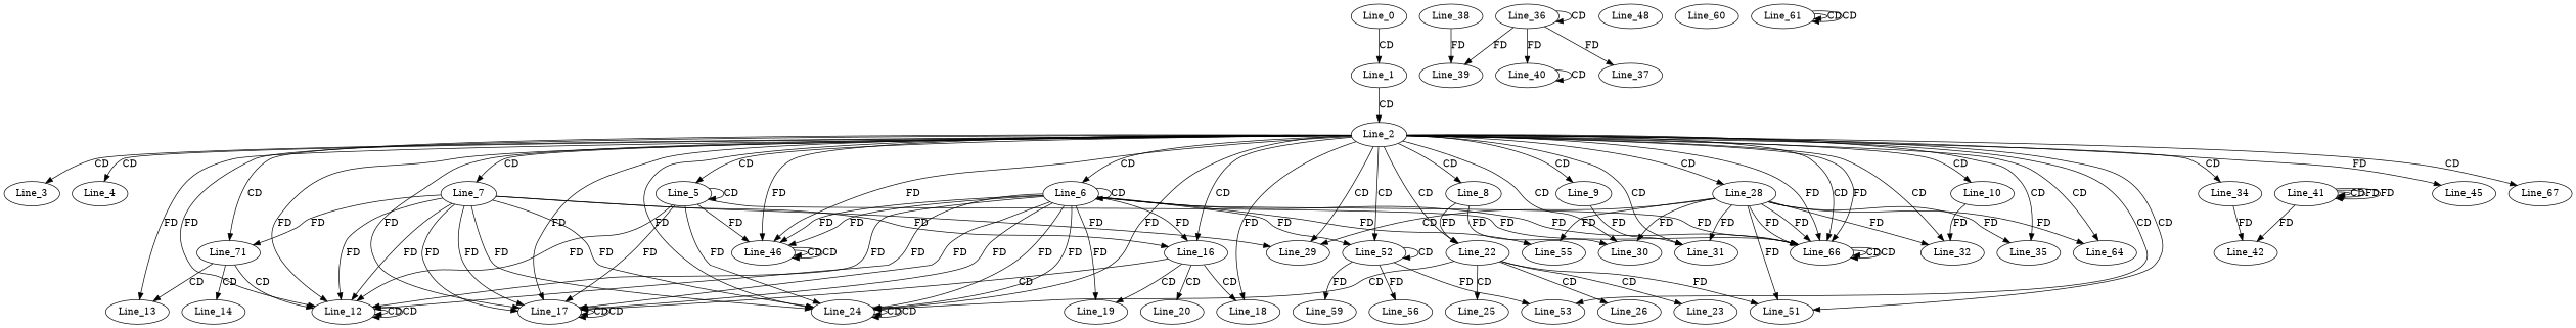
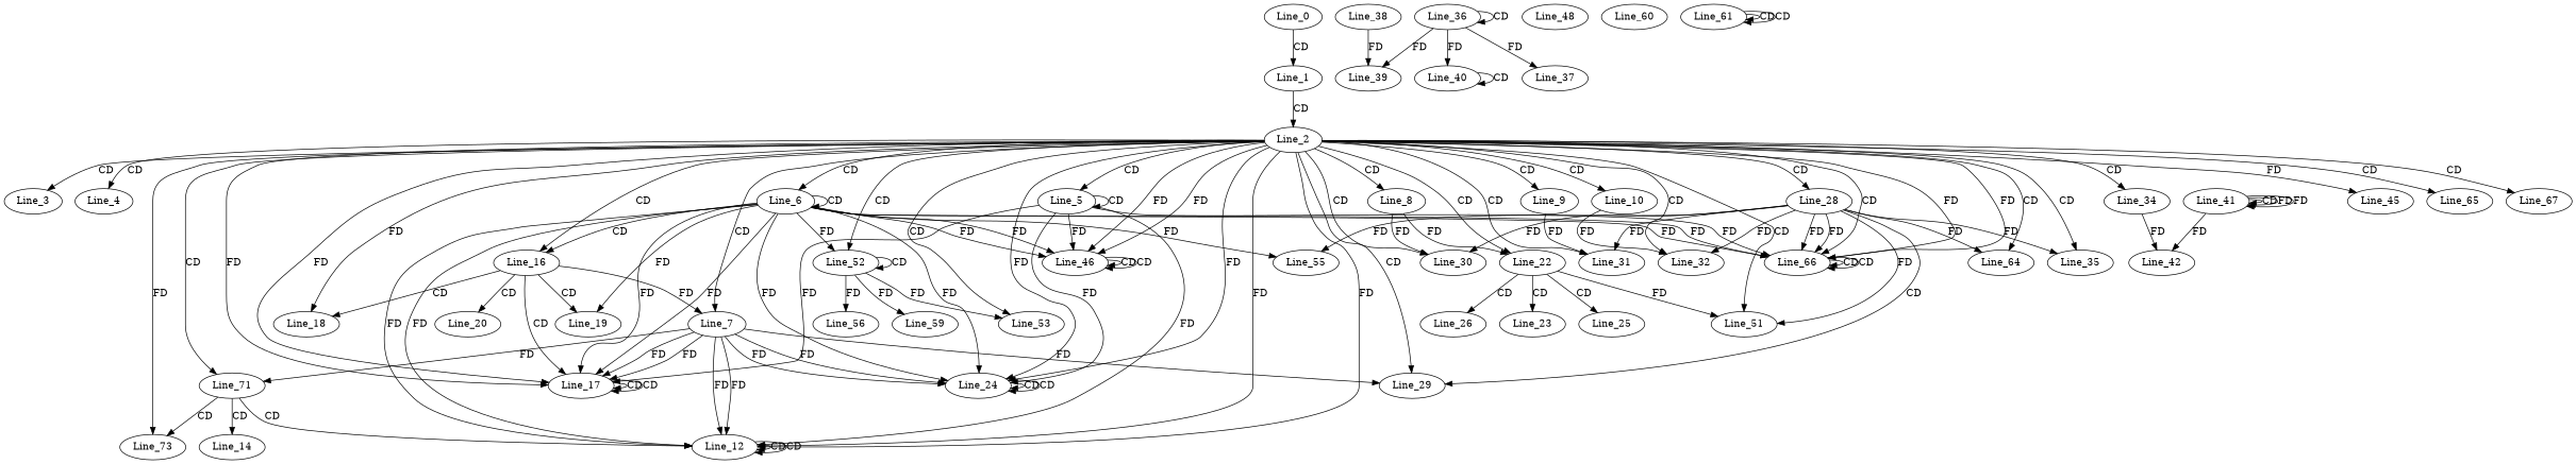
  digraph {
    Line_0
    Line_1
    Line_2
    Line_3
    Line_4
    Line_5
    Line_6
    Line_7
    Line_8
    Line_9
    Line_10
    n12 [label=Line_71]
    Line_12
-   Line_13
+   Line_13 [label=Line_73]
    Line_16
    Line_17
    Line_18
    Line_22
    Line_24
    Line_28
    Line_29
    Line_30
    Line_31
    Line_32
    n25 [label=Line_35]
    Line_34
    Line_45
    Line_46
    Line_51
    Line_52
    Line_53
    Line_64
+   Line_65
    Line_66
    Line_67
    Line_19
    Line_55
    Line_14
    Line_20
    Line_23
    Line_25
    Line_26
    Line_42
    Line_56
    Line_59
    Line_36
    Line_37
    Line_39
    Line_40
    Line_38
    Line_41
    Line_48
    Line_60
    Line_61
    Line_0 -> Line_1 [label=CD]
    Line_1 -> Line_2 [label=CD]
    Line_2 -> Line_3 [label=CD]
    Line_2 -> Line_4 [label=CD]
    Line_2 -> Line_5 [label=CD]
    Line_2 -> Line_6 [label=CD]
    Line_2 -> Line_7 [label=CD]
    Line_2 -> Line_8 [label=CD]
    Line_2 -> Line_9 [label=CD]
    Line_2 -> Line_10 [label=CD]
    Line_2 -> n12 [label=CD]
    Line_2 -> Line_12 [label=FD]
    Line_2 -> Line_12 [label=FD]
    Line_2 -> Line_13 [label=FD]
    Line_2 -> Line_16 [label=CD]
    Line_2 -> Line_17 [label=FD]
    Line_2 -> Line_17 [label=FD]
    Line_2 -> Line_18 [label=FD]
    Line_2 -> Line_22 [label=CD]
    Line_2 -> Line_24 [label=FD]
    Line_2 -> Line_24 [label=FD]
    Line_2 -> Line_28 [label=CD]
    Line_2 -> Line_29 [label=CD]
    Line_2 -> Line_30 [label=CD]
    Line_2 -> Line_31 [label=CD]
    Line_2 -> Line_32 [label=CD]
    Line_2 -> n25 [label=CD]
    Line_2 -> Line_34 [label=CD]
    Line_2 -> Line_45 [label=FD]
    Line_2 -> Line_46 [label=FD]
    Line_2 -> Line_46 [label=FD]
    Line_2 -> Line_51 [label=CD]
    Line_2 -> Line_52 [label=CD]
    Line_2 -> Line_53 [label=CD]
    Line_2 -> Line_64 [label=CD]
+   Line_2 -> Line_65 [label=CD]
    Line_2 -> Line_66 [label=CD]
    Line_2 -> Line_66 [label=FD]
    Line_2 -> Line_66 [label=FD]
    Line_2 -> Line_67 [label=CD]
    Line_5 -> Line_5 [label=CD]
    Line_5 -> Line_12 [label=FD]
    Line_5 -> Line_17 [label=FD]
    Line_5 -> Line_24 [label=FD]
    Line_5 -> Line_46 [label=FD]
    Line_5 -> Line_66 [label=FD]
    Line_6 -> Line_6 [label=CD]
    Line_6 -> Line_12 [label=FD]
    Line_6 -> Line_12 [label=FD]
-   Line_6 -> Line_16 [label=FD]
+   Line_6 -> Line_16 [label=CD]
    Line_6 -> Line_17 [label=FD]
    Line_6 -> Line_17 [label=FD]
    Line_6 -> Line_24 [label=FD]
    Line_6 -> Line_24 [label=FD]
    Line_6 -> Line_46 [label=FD]
    Line_6 -> Line_46 [label=FD]
    Line_6 -> Line_52 [label=FD]
    Line_6 -> Line_66 [label=FD]
    Line_6 -> Line_66 [label=FD]
    Line_6 -> Line_19 [label=FD]
    Line_6 -> Line_55 [label=FD]
    Line_7 -> n12 [label=FD]
    Line_7 -> Line_12 [label=FD]
    Line_7 -> Line_12 [label=FD]
-   Line_7 -> Line_16 [label=FD]
+   Line_16 -> Line_7 [label=FD]
    Line_7 -> Line_17 [label=FD]
    Line_7 -> Line_17 [label=FD]
    Line_7 -> Line_24 [label=FD]
    Line_7 -> Line_24 [label=FD]
    Line_7 -> Line_29 [label=FD]
    Line_8 -> Line_22 [label=FD]
    Line_8 -> Line_30 [label=FD]
    Line_9 -> Line_31 [label=FD]
    Line_10 -> Line_32 [label=FD]
    n12 -> Line_12 [label=CD]
    n12 -> Line_13 [label=CD]
    n12 -> Line_14 [label=CD]
    Line_12 -> Line_12 [label=CD]
    Line_12 -> Line_12 [label=CD]
    Line_16 -> Line_17 [label=CD]
    Line_16 -> Line_18 [label=CD]
    Line_16 -> Line_19 [label=CD]
    Line_16 -> Line_20 [label=CD]
    Line_17 -> Line_17 [label=CD]
    Line_17 -> Line_17 [label=CD]
-   Line_22 -> Line_24 [label=CD]
    Line_22 -> Line_51 [label=FD]
    Line_22 -> Line_23 [label=CD]
    Line_22 -> Line_25 [label=CD]
    Line_22 -> Line_26 [label=CD]
    Line_24 -> Line_24 [label=CD]
    Line_24 -> Line_24 [label=CD]
    Line_28 -> Line_29 [label=CD]
    Line_28 -> Line_30 [label=FD]
    Line_28 -> Line_31 [label=FD]
    Line_28 -> Line_32 [label=FD]
    Line_28 -> n25 [label=FD]
    Line_28 -> Line_51 [label=FD]
    Line_28 -> Line_64 [label=FD]
    Line_28 -> Line_66 [label=FD]
    Line_28 -> Line_66 [label=FD]
    Line_28 -> Line_55 [label=FD]
    Line_34 -> Line_42 [label=FD]
    Line_46 -> Line_46 [label=CD]
    Line_46 -> Line_46 [label=CD]
    Line_52 -> Line_52 [label=CD]
    Line_52 -> Line_53 [label=FD]
    Line_52 -> Line_56 [label=FD]
    Line_52 -> Line_59 [label=FD]
    Line_66 -> Line_66 [label=CD]
    Line_66 -> Line_66 [label=CD]
    Line_36 -> Line_36 [label=CD]
    Line_36 -> Line_37 [label=FD]
    Line_36 -> Line_39 [label=FD]
    Line_36 -> Line_40 [label=FD]
    Line_40 -> Line_40 [label=CD]
    Line_38 -> Line_39 [label=FD]
    Line_41 -> Line_42 [label=FD]
    Line_41 -> Line_41 [label=CD]
    Line_41 -> Line_41 [label=FD]
    Line_41 -> Line_41 [label=FD]
    Line_61 -> Line_61 [label=CD]
    Line_61 -> Line_61 [label=CD]
  }
